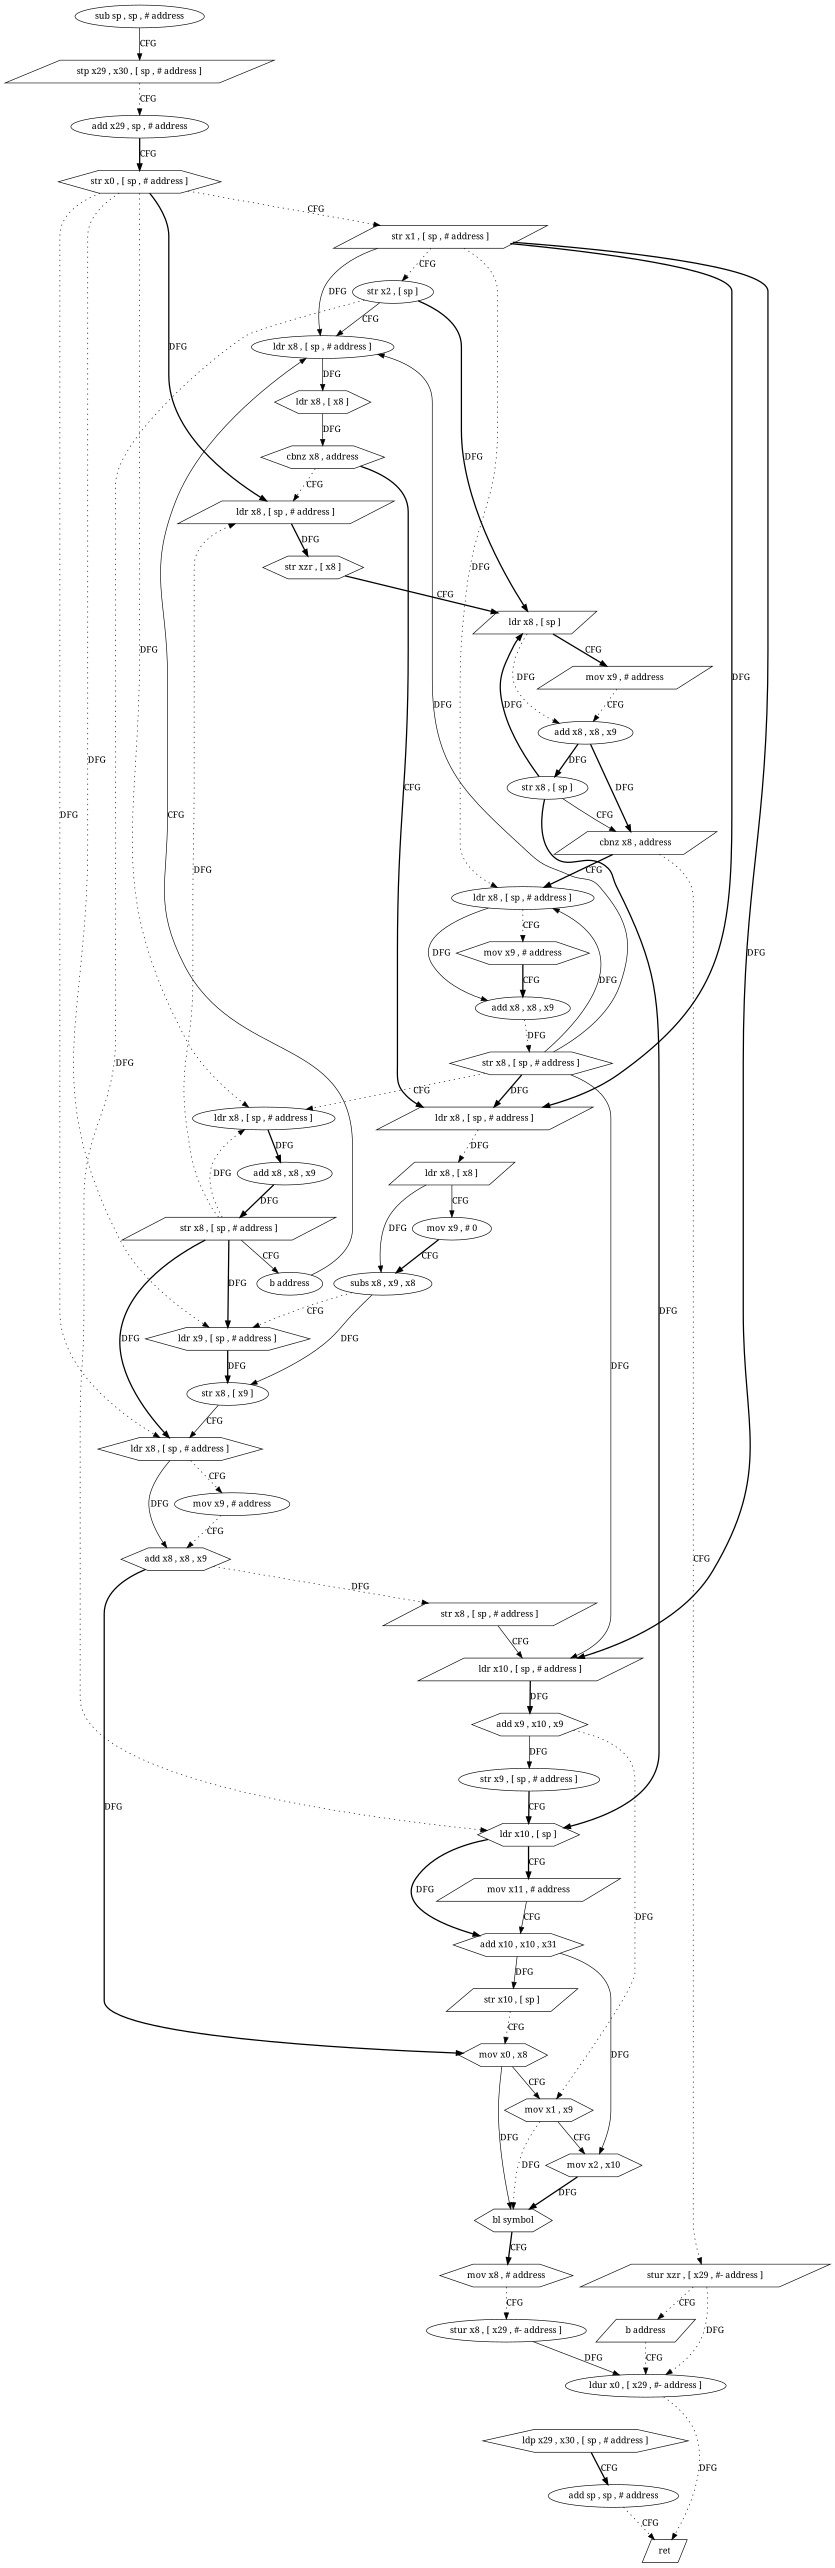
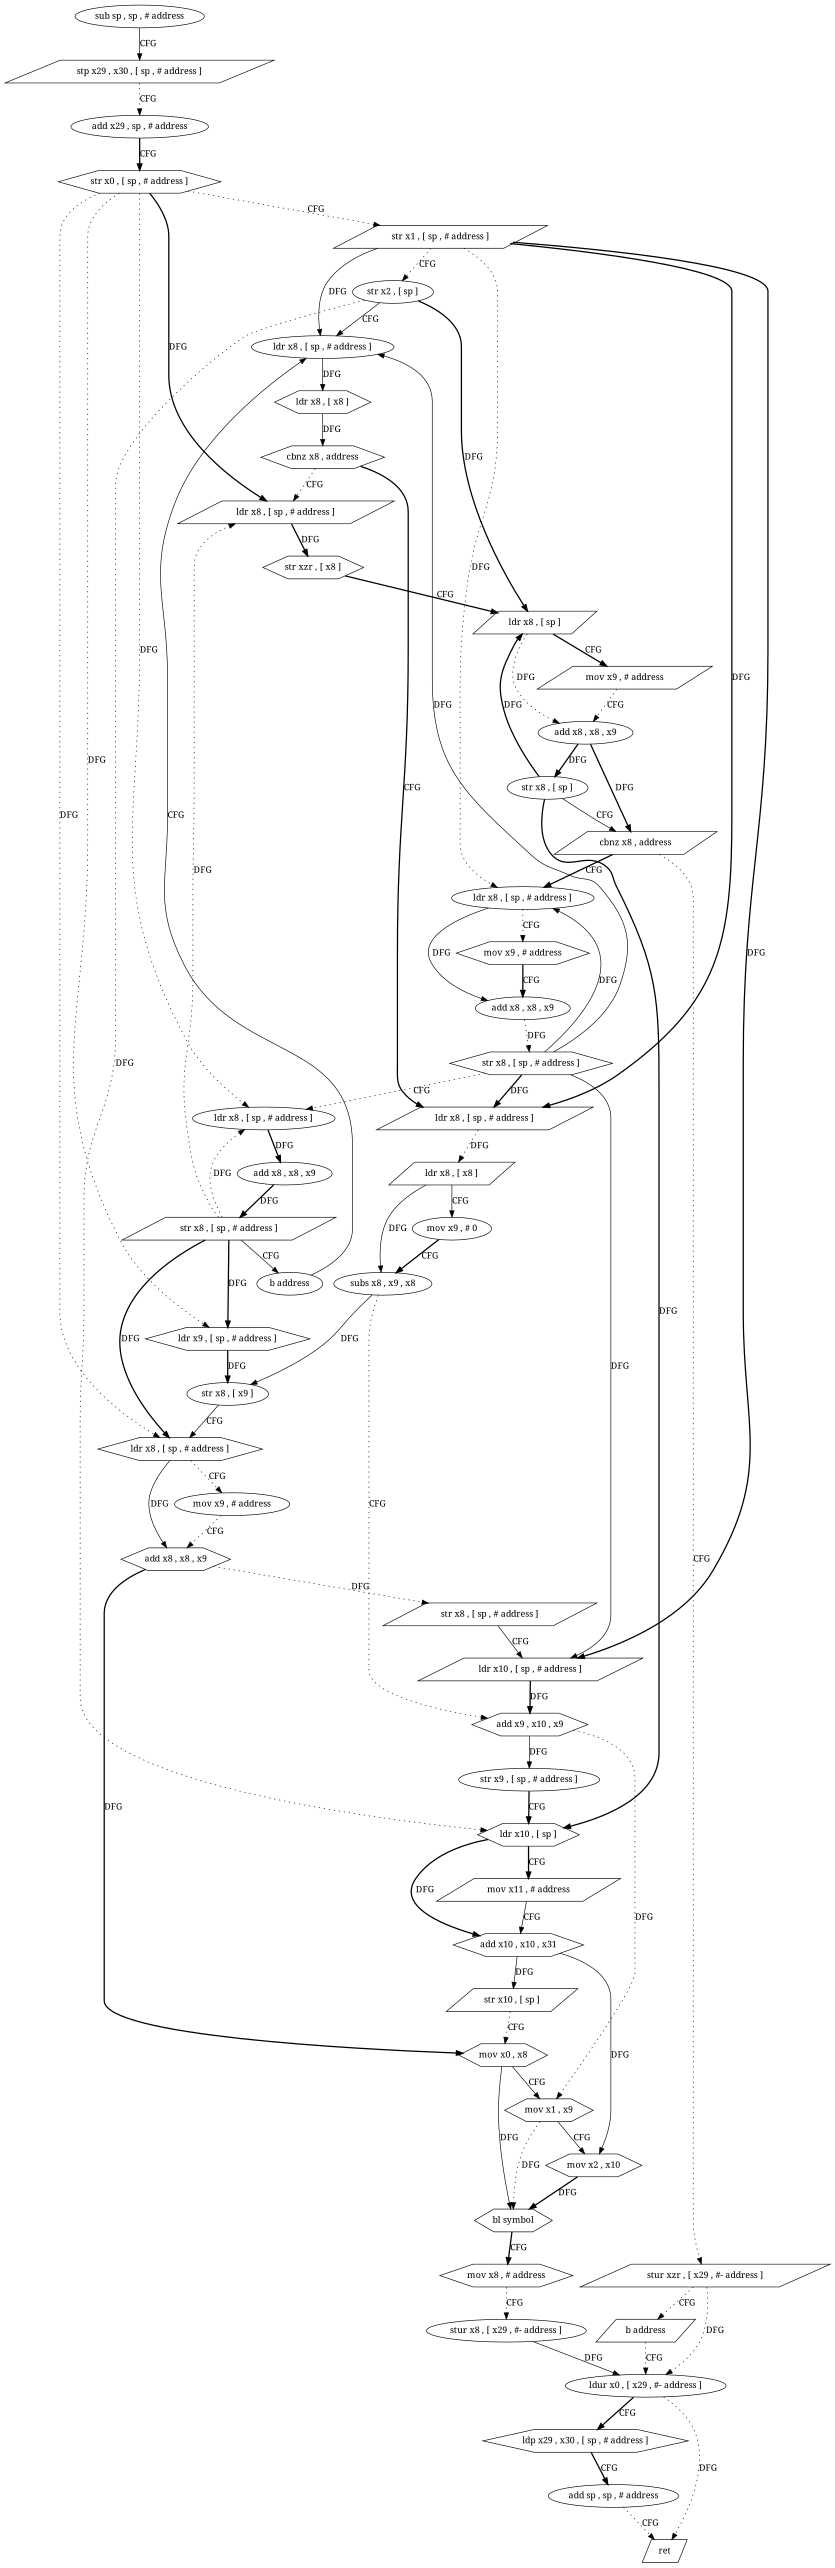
  digraph {
    fontname="Noto Serif"
    node [fontname="Noto Serif" shape=ellipse]
    edge [fontname="Noto Serif" style=dotted]
    n1 [label="sub sp , sp , # address"]
    n2 [label="stp x29 , x30 , [ sp , # address ]" shape=parallelogram]
    n3 [label="add x29 , sp , # address"]
    n4 [label="str x0 , [ sp , # address ]" shape=hexagon]
    n5 [label="str x1 , [ sp , # address ]" shape=parallelogram]
    n6 [label="ldr x9 , [ sp , # address ]" shape=hexagon]
    n7 [label="ldr x8 , [ sp , # address ]" shape=hexagon]
    n8 [label="ldr x8 , [ sp , # address ]" shape=parallelogram]
    n9 [label="ldr x8 , [ sp , # address ]"]
    n10 [label="str x2 , [ sp ]"]
    n11 [label="ldr x8 , [ sp , # address ]"]
    n12 [label="ldr x8 , [ sp , # address ]" shape=parallelogram]
    n13 [label="ldr x10 , [ sp , # address ]" shape=parallelogram]
    n14 [label="ldr x8 , [ sp , # address ]"]
    n15 [label="str x8 , [ x9 ]"]
    n16 [label="mov x9 , # address"]
    n17 [label="add x8 , x8 , x9" shape=hexagon]
    n18 [label="str xzr , [ x8 ]" shape=hexagon]
    n19 [label="add x8 , x8 , x9"]
    n20 [label="ldr x10 , [ sp ]" shape=hexagon]
    n21 [label="ldr x8 , [ sp ]" shape=parallelogram]
    n22 [label="ldr x8 , [ x8 ]" shape=hexagon]
    n23 [label="ldr x8 , [ x8 ]" shape=parallelogram]
    n24 [label="add x9 , x10 , x9" shape=hexagon]
    n25 [label="mov x9 , # address" shape=hexagon]
    n26 [label="add x8 , x8 , x9"]
    n27 [label="mov x11 , # address" shape=parallelogram]
    n28 [label="add x10 , x10 , x31" shape=hexagon]
    n29 [label="mov x9 , # address" shape=parallelogram]
    n30 [label="add x8 , x8 , x9"]
    n31 [label="cbnz x8 , address" shape=hexagon]
    n32 [label="mov x9 , # 0"]
    n33 [label="subs x8 , x9 , x8"]
    n34 [label="str x8 , [ sp , # address ]" shape=parallelogram]
    n35 [label="mov x0 , x8" shape=hexagon]
    n36 [label="mov x1 , x9" shape=hexagon]
    n37 [label="bl symbol" shape=hexagon]
    n38 [label="str x9 , [ sp , # address ]"]
    n39 [label="mov x2 , x10" shape=hexagon]
    n40 [label="str x10 , [ sp ]" shape=parallelogram]
    n41 [label="mov x8 , # address" shape=hexagon]
    n42 [label="stur x8 , [ x29 , #- address ]"]
    n43 [label="ldur x0 , [ x29 , #- address ]"]
    n44 [label="ldp x29 , x30 , [ sp , # address ]" shape=hexagon]
    n45 [label=ret shape=parallelogram]
    n46 [label="add sp , sp , # address"]
    n47 [label="str x8 , [ sp ]"]
    n48 [label="cbnz x8 , address" shape=parallelogram]
    n49 [label="stur xzr , [ x29 , #- address ]" shape=parallelogram]
    n50 [label="b address" shape=parallelogram]
    n51 [label="str x8 , [ sp , # address ]" shape=hexagon]
    n52 [label="str x8 , [ sp , # address ]" shape=parallelogram]
    n53 [label="b address"]
    n1 -> n2 [label=CFG style=solid]
    n2 -> n3 [label=CFG]
    n3 -> n4 [label=CFG style=bold]
    n4 -> n5 [label=CFG]
    n4 -> n6 [label=DFG]
    n4 -> n7 [label=DFG]
    n4 -> n8 [label=DFG style=bold]
    n4 -> n9 [label=DFG]
    n5 -> n10 [label=CFG]
    n5 -> n11 [label=DFG style=solid]
    n5 -> n12 [label=DFG style=bold]
    n5 -> n13 [label=DFG style=bold]
    n5 -> n14 [label=DFG]
    n6 -> n15 [label=DFG style=bold]
    n7 -> n16 [label=CFG]
    n7 -> n17 [label=DFG style=solid]
    n8 -> n18 [label=DFG style=bold]
    n9 -> n19 [label=DFG style=bold]
    n10 -> n11 [label=CFG style=solid]
    n10 -> n20 [label=DFG]
    n10 -> n21 [label=DFG style=bold]
    n11 -> n22 [label=DFG style=solid]
    n12 -> n23 [label=DFG]
    n13 -> n24 [label=DFG style=bold]
    n14 -> n25 [label=CFG]
    n14 -> n26 [label=DFG style=solid]
    n15 -> n7 [label=CFG style=solid]
    n16 -> n17 [label=CFG]
    n17 -> n34 [label=DFG]
    n17 -> n35 [label=DFG style=bold]
    n18 -> n21 [label=CFG style=bold]
    n19 -> n52 [label=DFG style=bold]
    n20 -> n27 [label=CFG style=bold]
    n20 -> n28 [label=DFG style=bold]
    n21 -> n29 [label=CFG style=bold]
    n21 -> n30 [label=DFG]
    n22 -> n31 [label=DFG style=solid]
    n23 -> n32 [label=CFG style=solid]
    n23 -> n33 [label=DFG style=solid]
    n24 -> n36 [label=DFG]
    n24 -> n38 [label=DFG style=solid]
    n25 -> n26 [label=CFG style=bold]
    n26 -> n51 [label=DFG]
    n27 -> n28 [label=CFG style=solid]
    n28 -> n39 [label=DFG style=solid]
    n28 -> n40 [label=DFG style=solid]
    n29 -> n30 [label=CFG]
    n30 -> n47 [label=DFG style=bold]
    n30 -> n48 [label=DFG style=bold]
    n31 -> n8 [label=CFG]
    n31 -> n12 [label=CFG style=bold]
    n32 -> n33 [label=CFG style=bold]
-   n33 -> n6 [label=CFG]
+   n33 -> n24 [label=CFG]
    n33 -> n15 [label=DFG style=solid]
    n34 -> n13 [label=CFG style=solid]
    n35 -> n36 [label=CFG style=solid]
    n35 -> n37 [label=DFG style=solid]
    n36 -> n37 [label=DFG]
    n36 -> n39 [label=CFG style=solid]
    n37 -> n41 [label=CFG style=bold]
    n38 -> n20 [label=CFG style=bold]
    n39 -> n37 [label=DFG style=bold]
    n40 -> n35 [label=CFG]
    n41 -> n42 [label=CFG]
    n42 -> n43 [label=DFG style=solid]
+   n43 -> n44 [label=CFG style=bold]
    n43 -> n45 [label=DFG]
    n44 -> n46 [label=CFG style=bold]
    n46 -> n45 [label=CFG]
    n47 -> n20 [label=DFG style=bold]
    n47 -> n21 [label=DFG style=bold]
    n47 -> n48 [label=CFG style=solid]
    n48 -> n14 [label=CFG style=bold]
    n48 -> n49 [label=CFG]
    n49 -> n43 [label=DFG]
    n49 -> n50 [label=CFG]
    n50 -> n43 [label=CFG]
    n51 -> n9 [label=CFG]
    n51 -> n11 [label=DFG style=solid]
    n51 -> n12 [label=DFG style=bold]
    n51 -> n13 [label=DFG style=solid]
    n51 -> n14 [label=DFG style=solid]
    n52 -> n6 [label=DFG style=bold]
    n52 -> n7 [label=DFG style=bold]
    n52 -> n8 [label=DFG]
    n52 -> n9 [label=DFG]
    n52 -> n53 [label=CFG style=solid]
    n53 -> n11 [label=CFG style=solid]
  }
